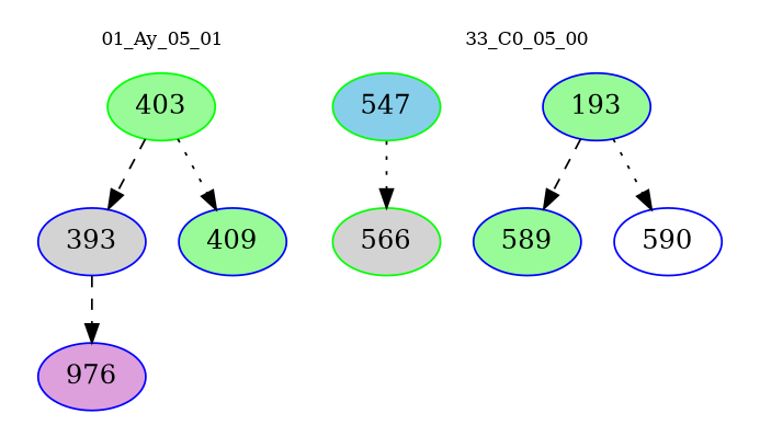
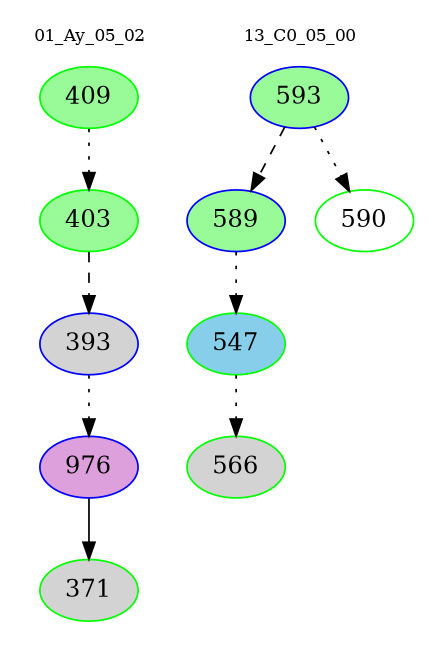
  digraph {
    fontname="DejaVu Serif"
    node [color=blue fillcolor=palegreen fontname="DejaVu Serif" style=filled]
    edge [color=black fontname="DejaVu Serif" style=dotted]
    n1 [color=green label=403]
    n2 [fillcolor=lightgrey label=393]
-   n3 [label=409]
+   n3 [color=green label=409]
    n4 [fillcolor=plum label=976]
-   n6 [label=193]
+   n5 [color=green fillcolor=lightgrey label=371]
+   n6 [label=593]
    n7 [label=589]
-   n8 [fillcolor=white label=590]
+   n8 [color=green fillcolor=white label=590]
    n9 [color=green fillcolor=skyblue label=547]
    n10 [color=green fillcolor=lightgrey label=566]
    subgraph cluster_1 {
      color=white
      fontsize=10
-     label="01_Ay_05_01"
+     label="01_Ay_05_02"
      n1
      n2
      n3
      n4
+     n5
    }
    subgraph cluster_2 {
      color=white
      fontsize=10
-     label="33_C0_05_00"
+     label="13_C0_05_00"
      n6
      n7
      n8
      n9
      n10
    }
    n1 -> n2 [style=dashed]
-   n1 -> n3
-   n2 -> n4 [style=dashed]
+   n3 -> n1
+   n2 -> n4
+   n4 -> n5 [style=solid]
    n6 -> n7 [style=dashed]
    n6 -> n8
+   n7 -> n9
    n9 -> n10
  }
